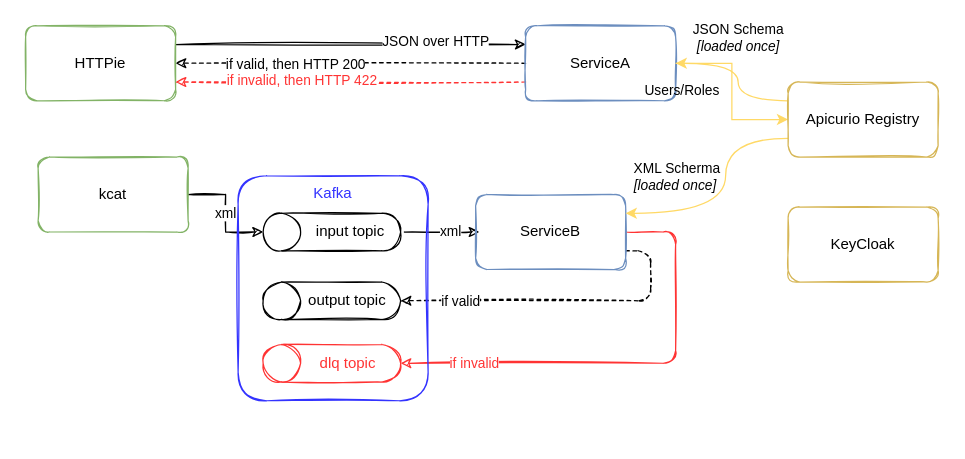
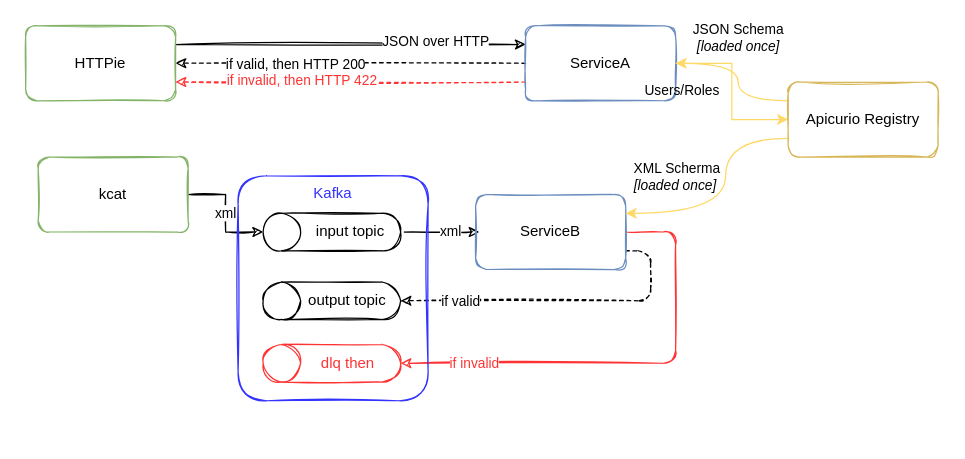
  <mxCell id="0" />
  <mxCell id="1" parent="0" />
  <mxCell id="2" style="edgeStyle=orthogonalEdgeStyle;rounded=0;orthogonalLoop=1;jettySize=auto;html=1;entryX=0;entryY=0.25;entryDx=0;entryDy=0;sketch=1;exitX=1;exitY=0.25;exitDx=0;exitDy=0;" parent="1" source="4" target="9" edge="1"><mxGeometry relative="1" as="geometry" /></mxCell>
  <mxCell id="3" value="&lt;font color=&quot;#000000&quot;&gt;JSON over HTTP&lt;/font&gt;" style="edgeLabel;html=1;align=center;verticalAlign=middle;resizable=0;points=[];fontColor=#FF3333;" parent="2" vertex="1" connectable="0"><mxGeometry x="0.35" relative="1" as="geometry"><mxPoint x="18" y="-2" as="offset" /></mxGeometry></mxCell>
  <mxCell id="4" value="HTTPie" style="rounded=1;whiteSpace=wrap;html=1;sketch=1;fillColor=none;strokeColor=#82b366;" parent="1" vertex="1"><mxGeometry x="20" y="20" width="120" height="60" as="geometry" /></mxCell>
  <mxCell id="5" style="edgeStyle=orthogonalEdgeStyle;rounded=0;sketch=1;orthogonalLoop=1;jettySize=auto;html=1;entryX=1;entryY=0.5;entryDx=0;entryDy=0;fontColor=#FF3333;startArrow=none;startFill=0;endArrow=classic;endFill=1;dashed=1;" parent="1" source="9" target="4" edge="1"><mxGeometry relative="1" as="geometry" /></mxCell>
  <mxCell id="6" value="if valid, then HTTP 200" style="edgeLabel;html=1;align=center;verticalAlign=middle;resizable=0;points=[];fontColor=#000000;" parent="5" vertex="1" connectable="0"><mxGeometry x="-0.4" y="2" relative="1" as="geometry"><mxPoint x="-101" y="-2" as="offset" /></mxGeometry></mxCell>
  <mxCell id="7" style="edgeStyle=orthogonalEdgeStyle;rounded=0;sketch=1;orthogonalLoop=1;jettySize=auto;html=1;entryX=1;entryY=0.75;entryDx=0;entryDy=0;dashed=1;fontColor=#FF3333;startArrow=none;startFill=0;endArrow=classic;endFill=1;exitX=0;exitY=0.75;exitDx=0;exitDy=0;strokeColor=#FF3333;" parent="1" source="9" target="4" edge="1"><mxGeometry relative="1" as="geometry" /></mxCell>
  <mxCell id="8" value="if invalid, then HTTP 422" style="edgeLabel;html=1;align=center;verticalAlign=middle;resizable=0;points=[];fontColor=#FF3333;" parent="7" vertex="1" connectable="0"><mxGeometry x="-0.083" y="6" relative="1" as="geometry"><mxPoint x="-52" y="-8" as="offset" /></mxGeometry></mxCell>
  <mxCell id="9" value="ServiceA" style="rounded=1;whiteSpace=wrap;html=1;sketch=1;fillColor=none;strokeColor=#6c8ebf;" parent="1" vertex="1"><mxGeometry x="420" y="20" width="120" height="60" as="geometry" /></mxCell>
  <mxCell id="10" value="xml" style="edgeStyle=orthogonalEdgeStyle;rounded=0;sketch=1;orthogonalLoop=1;jettySize=auto;html=1;entryX=0.5;entryY=0;entryDx=0;entryDy=0;entryPerimeter=0;" parent="1" source="11" target="14" edge="1"><mxGeometry relative="1" as="geometry" /></mxCell>
  <mxCell id="11" value="kcat" style="rounded=1;whiteSpace=wrap;html=1;sketch=1;fillColor=none;strokeColor=#82b366;" parent="1" vertex="1"><mxGeometry x="30" y="125" width="120" height="60" as="geometry" /></mxCell>
  <mxCell id="12" value="" style="shape=cylinder3;whiteSpace=wrap;html=1;boundedLbl=1;backgroundOutline=1;size=15;rounded=1;sketch=1;rotation=-90;strokeColor=#FF3333;" parent="1" vertex="1"><mxGeometry x="250" y="235" width="30" height="110" as="geometry" /></mxCell>
  <mxCell id="13" value="" style="group" parent="1" vertex="1" connectable="0"><mxGeometry x="210" y="170" width="110" height="30" as="geometry" /></mxCell>
  <mxCell id="14" value="" style="shape=cylinder3;whiteSpace=wrap;html=1;boundedLbl=1;backgroundOutline=1;size=15;rounded=1;sketch=1;rotation=-90;" parent="13" vertex="1"><mxGeometry x="40" y="-40" width="30" height="110" as="geometry" /></mxCell>
  <mxCell id="15" value="input topic" style="text;html=1;strokeColor=none;fillColor=none;align=center;verticalAlign=middle;whiteSpace=wrap;rounded=0;sketch=1;" parent="13" vertex="1"><mxGeometry x="40" width="60" height="30" as="geometry" /></mxCell>
  <mxCell id="16" value="xml" style="edgeStyle=orthogonalEdgeStyle;rounded=0;sketch=1;orthogonalLoop=1;jettySize=auto;html=1;entryX=0.5;entryY=1;entryDx=0;entryDy=0;entryPerimeter=0;startArrow=classic;startFill=1;endArrow=none;endFill=0;" parent="1" edge="1"><mxGeometry x="-0.233" relative="1" as="geometry"><mxPoint x="383" y="185" as="sourcePoint" /><mxPoint x="323" y="185" as="targetPoint" /><Array as="points"><mxPoint x="363" y="185" /><mxPoint x="363" y="185" /></Array><mxPoint as="offset" /></mxGeometry></mxCell>
  <mxCell id="17" style="edgeStyle=orthogonalEdgeStyle;rounded=1;sketch=1;orthogonalLoop=1;jettySize=auto;html=1;entryX=1;entryY=0.5;entryDx=0;entryDy=0;fontColor=#FF3333;startArrow=none;startFill=0;endArrow=classic;endFill=1;exitX=1;exitY=0.75;exitDx=0;exitDy=0;shadow=0;dashed=1;" parent="1" source="21" target="24" edge="1"><mxGeometry relative="1" as="geometry"><Array as="points"><mxPoint x="520" y="200" /><mxPoint x="520" y="240" /></Array></mxGeometry></mxCell>
  <mxCell id="18" value="&lt;font color=&quot;#000000&quot;&gt;if valid&lt;/font&gt;" style="edgeLabel;html=1;align=center;verticalAlign=middle;resizable=0;points=[];fontColor=#FF3333;" parent="17" vertex="1" connectable="0"><mxGeometry x="0.586" relative="1" as="geometry"><mxPoint x="-7" as="offset" /></mxGeometry></mxCell>
  <mxCell id="19" style="edgeStyle=orthogonalEdgeStyle;rounded=1;sketch=1;orthogonalLoop=1;jettySize=auto;html=1;entryX=0.5;entryY=1;entryDx=0;entryDy=0;entryPerimeter=0;fontColor=#FF3333;startArrow=none;startFill=0;endArrow=classic;endFill=1;strokeColor=#FF3333;" parent="1" source="21" target="12" edge="1"><mxGeometry relative="1" as="geometry"><Array as="points"><mxPoint x="540" y="185" /><mxPoint x="540" y="290" /></Array></mxGeometry></mxCell>
  <mxCell id="20" value="if invalid" style="edgeLabel;html=1;align=center;verticalAlign=middle;resizable=0;points=[];fontColor=#FF3333;" parent="19" vertex="1" connectable="0"><mxGeometry x="0.68" y="1" relative="1" as="geometry"><mxPoint y="-2" as="offset" /></mxGeometry></mxCell>
  <mxCell id="21" value="ServiceB" style="rounded=1;whiteSpace=wrap;html=1;sketch=1;fillColor=none;strokeColor=#6c8ebf;" parent="1" vertex="1"><mxGeometry x="380" y="155" width="120" height="60" as="geometry" /></mxCell>
  <mxCell id="22" value="" style="group" parent="1" vertex="1" connectable="0"><mxGeometry x="210" y="225" width="132" height="115" as="geometry" /></mxCell>
  <mxCell id="23" value="" style="shape=cylinder3;whiteSpace=wrap;html=1;boundedLbl=1;backgroundOutline=1;size=15;rounded=1;sketch=1;rotation=-90;" parent="22" vertex="1"><mxGeometry x="40" y="-40" width="30" height="110" as="geometry" /></mxCell>
  <mxCell id="24" value="output topic" style="text;html=1;strokeColor=none;fillColor=none;align=center;verticalAlign=middle;whiteSpace=wrap;rounded=0;sketch=1;" parent="22" vertex="1"><mxGeometry x="25" width="85" height="30" as="geometry" /></mxCell>
  <mxCell id="25" value="&lt;font color=&quot;#3333ff&quot;&gt;Kafka&lt;/font&gt;" style="rounded=1;whiteSpace=wrap;html=1;sketch=1;strokeColor=#3333FF;fontColor=#FF3333;fillColor=none;verticalAlign=top;" parent="22" vertex="1"><mxGeometry x="-20" y="-85" width="152" height="180" as="geometry" /></mxCell>
- <mxCell id="26" value="&lt;font color=&quot;#ff3333&quot;&gt;dlq topic&lt;/font&gt;" style="text;html=1;strokeColor=none;fillColor=none;align=center;verticalAlign=middle;whiteSpace=wrap;rounded=0;sketch=1;" parent="1" vertex="1"><mxGeometry x="248" y="275" width="60" height="30" as="geometry" /></mxCell>
+ <mxCell id="26" value="&lt;font color=&quot;#ff3333&quot;&gt;dlq then&lt;/font&gt;" style="text;html=1;strokeColor=none;fillColor=none;align=center;verticalAlign=middle;whiteSpace=wrap;rounded=0;sketch=1;" parent="1" vertex="1"><mxGeometry x="248" y="275" width="60" height="30" as="geometry" /></mxCell>
  <mxCell id="27" value="Users/Roles" style="edgeStyle=orthogonalEdgeStyle;rounded=0;orthogonalLoop=1;jettySize=auto;html=1;strokeColor=#FFD966;endArrow=none;endFill=0;startArrow=classic;startFill=1;labelBackgroundColor=none;fontColor=#000000;" edge="1" parent="1" source="31" target="9"><mxGeometry y="40" relative="1" as="geometry"><mxPoint as="offset" /></mxGeometry></mxCell>
  <mxCell id="28" style="orthogonalLoop=1;jettySize=auto;html=1;entryX=1;entryY=0.25;entryDx=0;entryDy=0;strokeColor=#FFD966;exitX=0;exitY=0.75;exitDx=0;exitDy=0;fontColor=#000000;edgeStyle=orthogonalEdgeStyle;curved=1;" edge="1" parent="1" source="31"><mxGeometry relative="1" as="geometry"><mxPoint x="500" y="170" as="targetPoint" /><Array as="points"><mxPoint x="580" y="110" /><mxPoint x="580" y="170" /></Array></mxGeometry></mxCell>
  <mxCell id="29" value="XML Scherma&lt;br style=&quot;border-color: var(--border-color);&quot;&gt;&lt;i style=&quot;border-color: var(--border-color);&quot;&gt;[loaded once]&lt;/i&gt;&amp;nbsp;" style="edgeLabel;html=1;align=center;verticalAlign=middle;resizable=0;points=[];fontColor=#000000;labelBackgroundColor=none;" vertex="1" connectable="0" parent="28"><mxGeometry x="-0.2" y="8" relative="1" as="geometry"><mxPoint x="-48" y="4" as="offset" /></mxGeometry></mxCell>
  <mxCell id="30" value="JSON Schema&lt;br style=&quot;border-color: var(--border-color); caret-color: rgb(255, 255, 255);&quot;&gt;&lt;i style=&quot;border-color: var(--border-color); caret-color: rgb(255, 255, 255);&quot;&gt;[loaded once]&lt;/i&gt;" style="rounded=0;orthogonalLoop=1;jettySize=auto;html=1;entryX=1;entryY=0.5;entryDx=0;entryDy=0;strokeColor=#FFD966;exitX=0;exitY=0.25;exitDx=0;exitDy=0;fontColor=#000000;labelBackgroundColor=none;edgeStyle=orthogonalEdgeStyle;curved=1;" edge="1" parent="1" source="31"><mxGeometry x="0.167" y="-20" relative="1" as="geometry"><mxPoint x="540" y="50" as="targetPoint" /><mxPoint as="offset" /><Array as="points"><mxPoint x="590" y="80" /><mxPoint x="590" y="50" /></Array></mxGeometry></mxCell>
  <mxCell id="31" value="Apicurio Registry" style="rounded=1;whiteSpace=wrap;html=1;sketch=1;fillColor=none;strokeColor=#d6b656;fontColor=#000000;" vertex="1" parent="1"><mxGeometry x="630" y="65" width="120" height="60" as="geometry" /></mxCell>
- <mxCell id="32" value="KeyCloak" style="rounded=1;whiteSpace=wrap;html=1;sketch=1;fillColor=none;strokeColor=#d6b656;fontColor=#000000;" vertex="1" parent="1"><mxGeometry x="630" y="165" width="120" height="60" as="geometry" /></mxCell>
